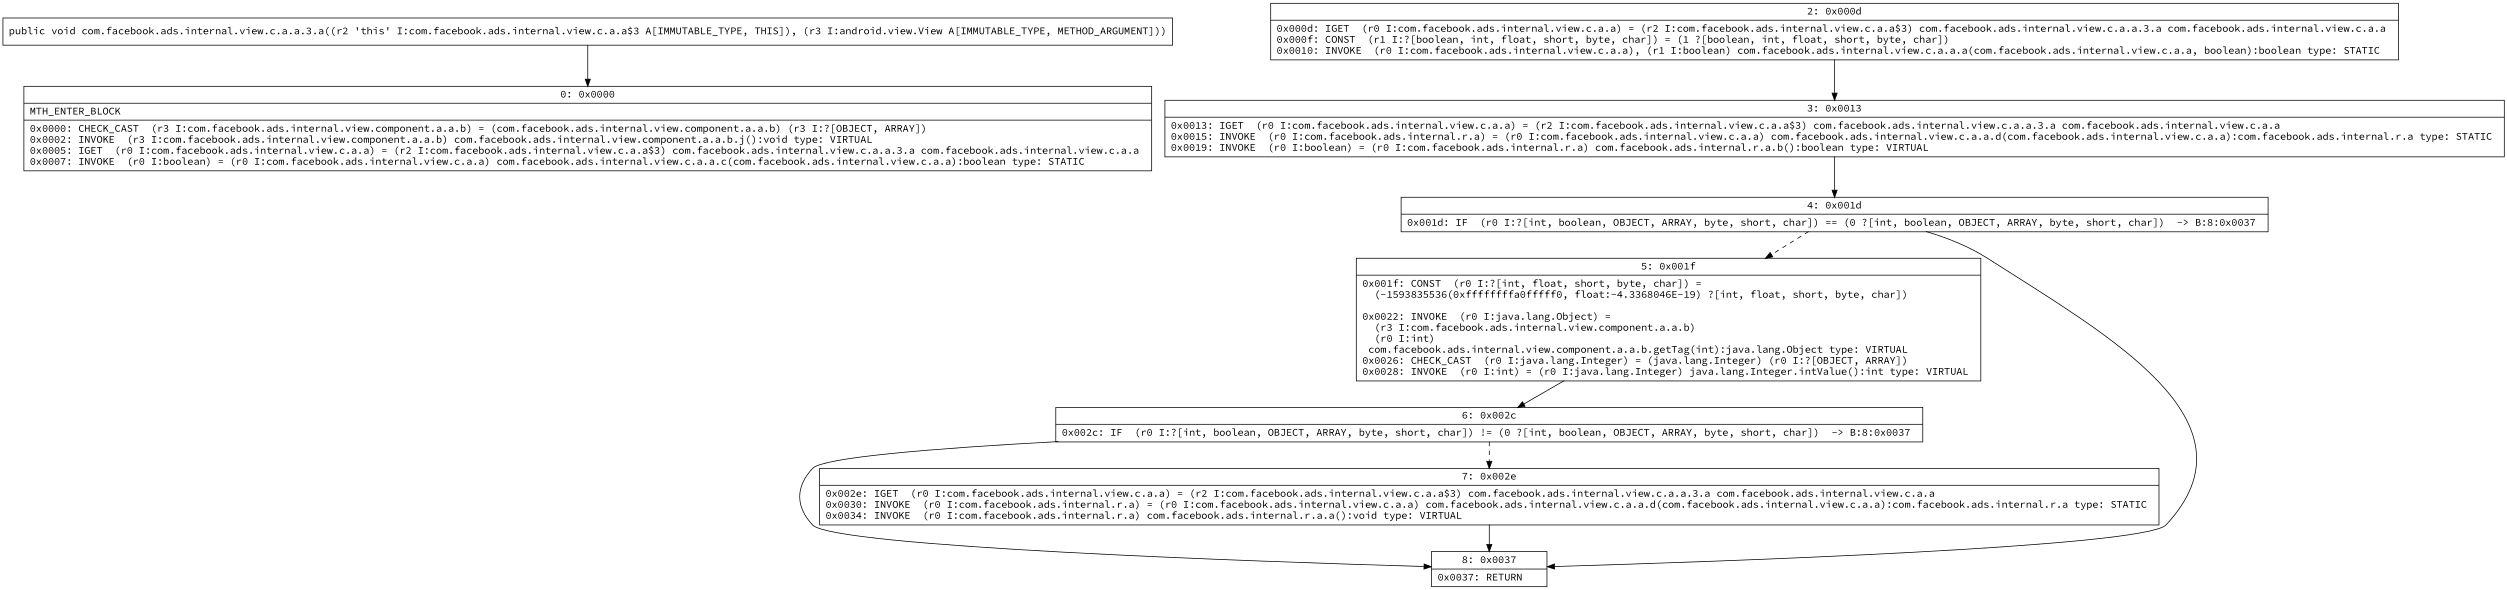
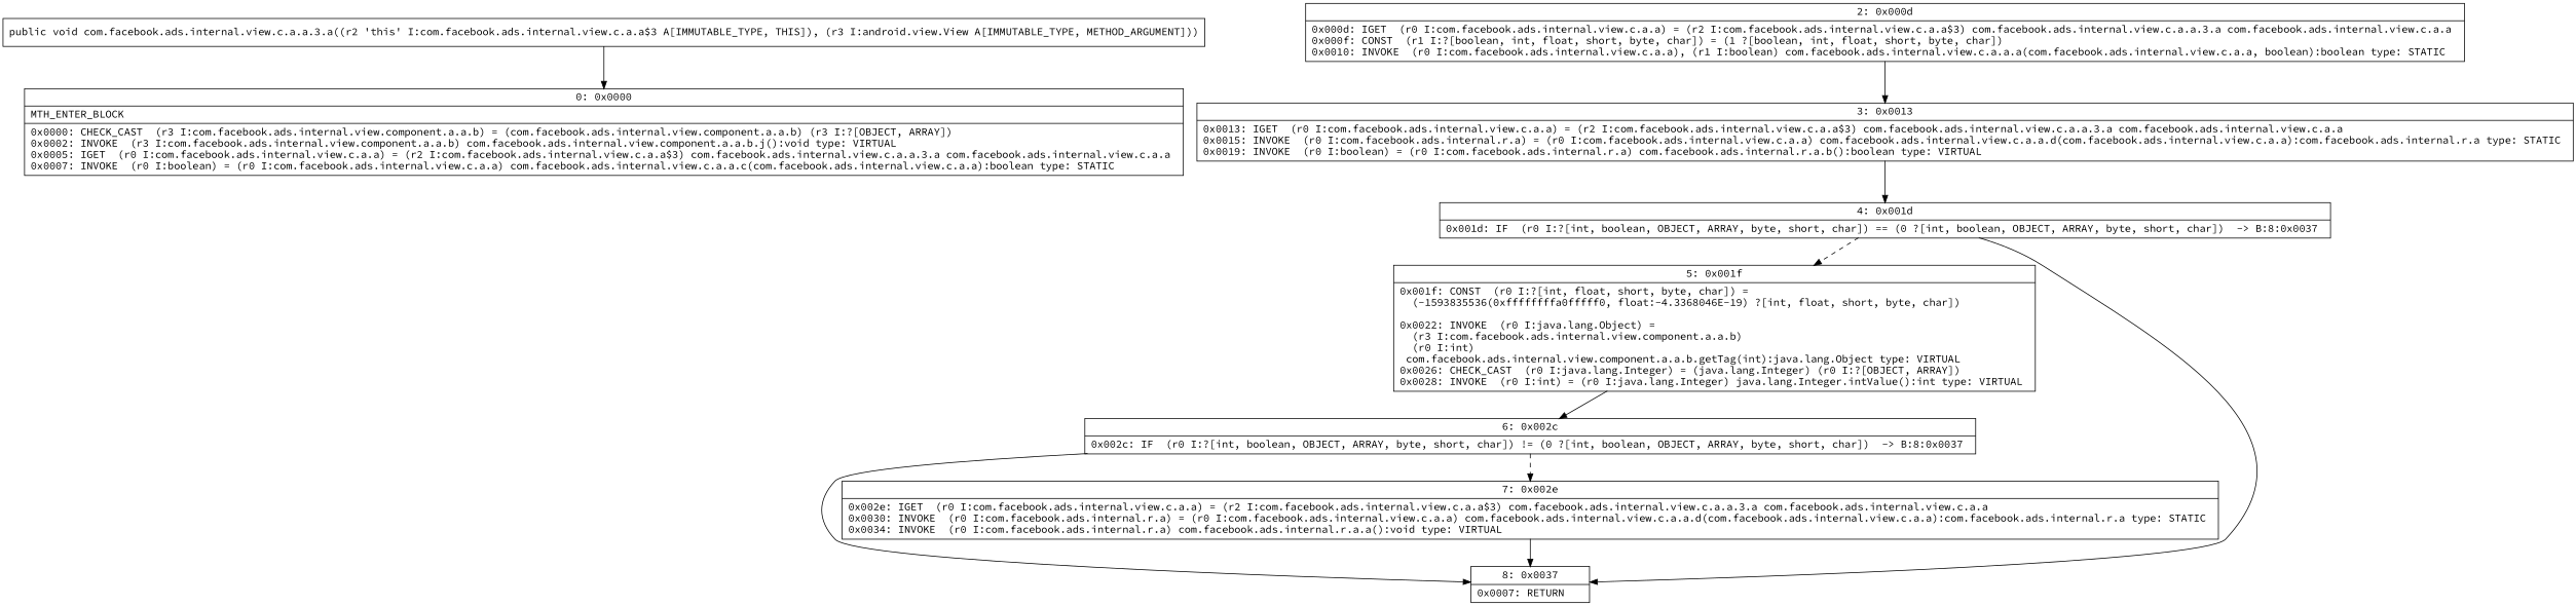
  digraph {
    fontname="Source Code Pro"
    node [fontname="Source Code Pro" shape=record]
    edge [fontname="Source Code Pro"]
    n1 [label="{0\:\ 0x0000|MTH_ENTER_BLOCK\l|0x0000: CHECK_CAST  (r3 I:com.facebook.ads.internal.view.component.a.a.b) = (com.facebook.ads.internal.view.component.a.a.b) (r3 I:?[OBJECT, ARRAY]) \l0x0002: INVOKE  (r3 I:com.facebook.ads.internal.view.component.a.a.b) com.facebook.ads.internal.view.component.a.a.b.j():void type: VIRTUAL \l0x0005: IGET  (r0 I:com.facebook.ads.internal.view.c.a.a) = (r2 I:com.facebook.ads.internal.view.c.a.a$3) com.facebook.ads.internal.view.c.a.a.3.a com.facebook.ads.internal.view.c.a.a \l0x0007: INVOKE  (r0 I:boolean) = (r0 I:com.facebook.ads.internal.view.c.a.a) com.facebook.ads.internal.view.c.a.a.c(com.facebook.ads.internal.view.c.a.a):boolean type: STATIC \l}"]
    n2 [label="{2\:\ 0x000d|0x000d: IGET  (r0 I:com.facebook.ads.internal.view.c.a.a) = (r2 I:com.facebook.ads.internal.view.c.a.a$3) com.facebook.ads.internal.view.c.a.a.3.a com.facebook.ads.internal.view.c.a.a \l0x000f: CONST  (r1 I:?[boolean, int, float, short, byte, char]) = (1 ?[boolean, int, float, short, byte, char]) \l0x0010: INVOKE  (r0 I:com.facebook.ads.internal.view.c.a.a), (r1 I:boolean) com.facebook.ads.internal.view.c.a.a.a(com.facebook.ads.internal.view.c.a.a, boolean):boolean type: STATIC \l}"]
    n3 [label="{3\:\ 0x0013|0x0013: IGET  (r0 I:com.facebook.ads.internal.view.c.a.a) = (r2 I:com.facebook.ads.internal.view.c.a.a$3) com.facebook.ads.internal.view.c.a.a.3.a com.facebook.ads.internal.view.c.a.a \l0x0015: INVOKE  (r0 I:com.facebook.ads.internal.r.a) = (r0 I:com.facebook.ads.internal.view.c.a.a) com.facebook.ads.internal.view.c.a.a.d(com.facebook.ads.internal.view.c.a.a):com.facebook.ads.internal.r.a type: STATIC \l0x0019: INVOKE  (r0 I:boolean) = (r0 I:com.facebook.ads.internal.r.a) com.facebook.ads.internal.r.a.b():boolean type: VIRTUAL \l}"]
    n4 [label="{4\:\ 0x001d|0x001d: IF  (r0 I:?[int, boolean, OBJECT, ARRAY, byte, short, char]) == (0 ?[int, boolean, OBJECT, ARRAY, byte, short, char])  \-\> B:8:0x0037 \l}"]
    n5 [label="{5\:\ 0x001f|0x001f: CONST  (r0 I:?[int, float, short, byte, char]) = \l  (\-1593835536(0xffffffffa0fffff0, float:\-4.3368046E\-19) ?[int, float, short, byte, char])\l \l0x0022: INVOKE  (r0 I:java.lang.Object) = \l  (r3 I:com.facebook.ads.internal.view.component.a.a.b)\l  (r0 I:int)\l com.facebook.ads.internal.view.component.a.a.b.getTag(int):java.lang.Object type: VIRTUAL \l0x0026: CHECK_CAST  (r0 I:java.lang.Integer) = (java.lang.Integer) (r0 I:?[OBJECT, ARRAY]) \l0x0028: INVOKE  (r0 I:int) = (r0 I:java.lang.Integer) java.lang.Integer.intValue():int type: VIRTUAL \l}"]
-   n6 [label="{8\:\ 0x0037|0x0037: RETURN   \l}"]
+   n6 [label="{8\:\ 0x0037|0x0007: RETURN   \l}"]
    n7 [label="{6\:\ 0x002c|0x002c: IF  (r0 I:?[int, boolean, OBJECT, ARRAY, byte, short, char]) != (0 ?[int, boolean, OBJECT, ARRAY, byte, short, char])  \-\> B:8:0x0037 \l}"]
    n8 [label="{7\:\ 0x002e|0x002e: IGET  (r0 I:com.facebook.ads.internal.view.c.a.a) = (r2 I:com.facebook.ads.internal.view.c.a.a$3) com.facebook.ads.internal.view.c.a.a.3.a com.facebook.ads.internal.view.c.a.a \l0x0030: INVOKE  (r0 I:com.facebook.ads.internal.r.a) = (r0 I:com.facebook.ads.internal.view.c.a.a) com.facebook.ads.internal.view.c.a.a.d(com.facebook.ads.internal.view.c.a.a):com.facebook.ads.internal.r.a type: STATIC \l0x0034: INVOKE  (r0 I:com.facebook.ads.internal.r.a) com.facebook.ads.internal.r.a.a():void type: VIRTUAL \l}"]
    n9 [label="{public void com.facebook.ads.internal.view.c.a.a.3.a((r2 'this' I:com.facebook.ads.internal.view.c.a.a$3 A[IMMUTABLE_TYPE, THIS]), (r3 I:android.view.View A[IMMUTABLE_TYPE, METHOD_ARGUMENT])) }"]
    n2 -> n3
    n3 -> n4
    n4 -> n5 [style=dashed]
    n4 -> n6
    n5 -> n7
    n7 -> n6
    n7 -> n8 [style=dashed]
    n8 -> n6
    n9 -> n1
  }
